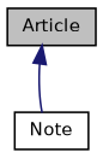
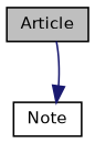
  digraph {
    node [color=black fontname=Helvetica fontsize=10 shape=record style=filled]
    n1 [fillcolor=grey75 fontcolor=black height=0.2 label=Article width=0.4]
    n2 [fillcolor=white height=0.2 label=Note width=0.4]
-   n1 -> n2 [color=midnightblue dir=back fontname=Helvetica fontsize=10 labelfontname=Helvetica labelfontsize=10 style=solid]
+   n2 -> n1 [color=midnightblue dir=back fontname=Helvetica fontsize=10 labelfontname=Helvetica labelfontsize=10 style=solid]
  }
